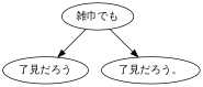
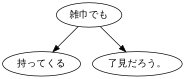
  digraph {
    fontname="Roboto Mono"
    node [fontname="Roboto Mono"]
    edge [fontname="Roboto Mono"]
    n1 [label="雑巾でも"]
-   n2 [label="了見だろう"]
+   n2 [label="持ってくる"]
    n3 [label="了見だろう。"]
    n1 -> n2
    n1 -> n3
  }
